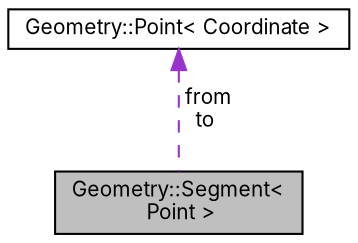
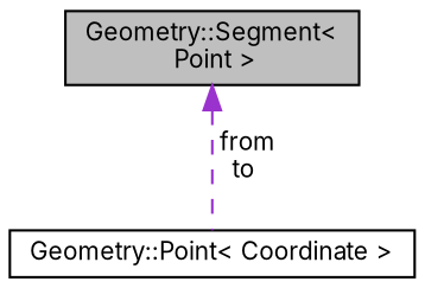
  digraph {
    fontname=Inter
    node [color=black fontname=Inter fontsize=10 shape=record style=filled]
    n1 [fillcolor=grey75 fontcolor=black height=0.2 label="Geometry::Segment\<\l Point \>" width=0.4]
    n2 [fillcolor=white height=0.2 label="Geometry::Point\< Coordinate \>" width=0.4]
-   n2 -> n1 [color=darkorchid3 dir=back fontname=Inter fontsize=10 label=" from\nto" labelfontname=Helvetica labelfontsize=10 style=dashed]
+   n1 -> n2 [color=darkorchid3 dir=back fontname=Inter fontsize=10 label=" from\nto" labelfontname=Helvetica labelfontsize=10 style=dashed]
  }
